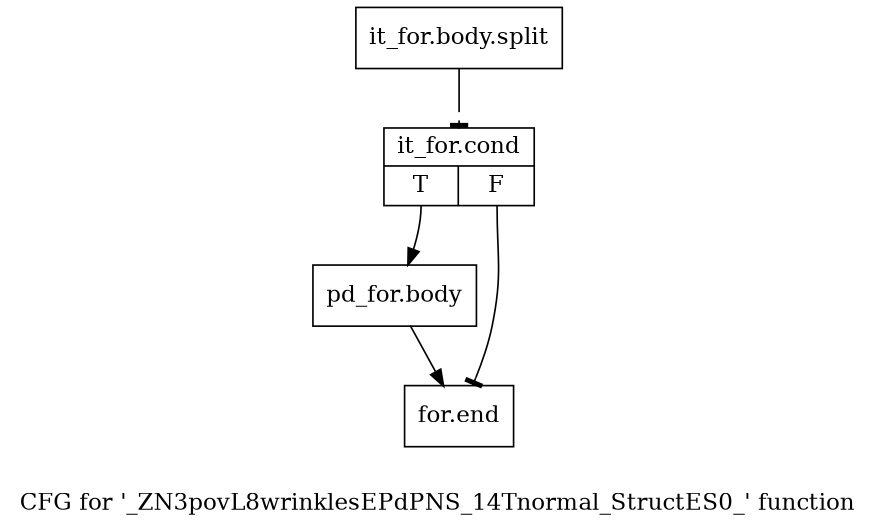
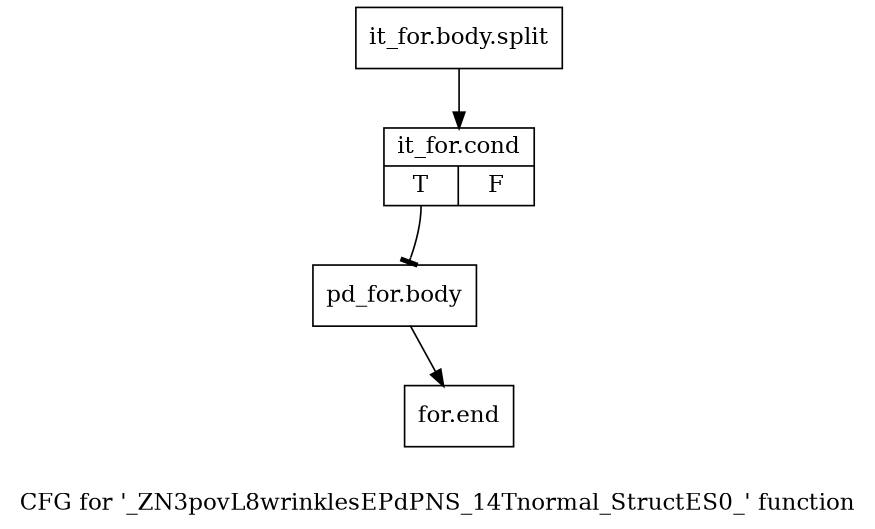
  digraph {
    label="CFG for '_ZN3povL8wrinklesEPdPNS_14Tnormal_StructES0_' function"
    node [shape=record]
    edge [arrowhead=tee]
    n1 [label="{it_for.cond|{<s0>T|<s1>F}}"]
    n2 [label="{pd_for.body}"]
    n3 [label="{for.end}"]
    n4 [label="{it_for.body.split}"]
-   n1 -> n2 [arrowhead=normal tailport=s0]
-   n1 -> n3 [tailport=s1]
+   n1 -> n2 [tailport=s0]
    n2 -> n3 [arrowhead=normal]
-   n4 -> n1
+   n4 -> n1 [arrowhead=normal]
  }
